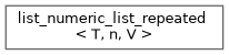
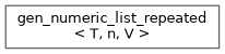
  digraph {
    rankdir=TB
    fontname="DejaVu Sans"
-   n1 [color=grey40 fillcolor=white fontname="DejaVu Sans" fontsize=10 height=0.2 label="list_numeric_list_repeated\l\< T, n, V \>" shape=box style=filled width=0.4]
+   n1 [color=grey40 fillcolor=white fontname="DejaVu Sans" fontsize=10 height=0.2 label="gen_numeric_list_repeated\l\< T, n, V \>" shape=box style=filled width=0.4]
  }
